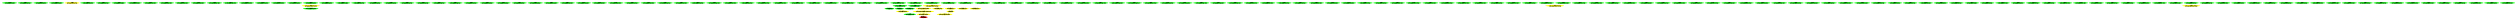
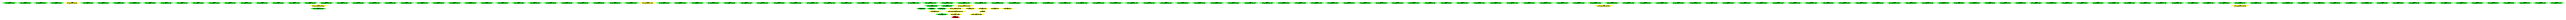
  digraph {
    rankdir=BT
    node [fillcolor=green style=filled]
    n1 [label="<spriteset>\nss_tail_light_32px_unflipped"]
    n2 [label="<spriteset>\nss_tail_light_32px_flipped"]
    n3 [label="<spriteset>\nss_tail_light_empty_unflipped"]
    n4 [fillcolor=yellow label="<switch>\nswitch_graphics_layer_tail_light_32px"]
    n5 [fillcolor=yellow label="<switch>\nswitch_cargo_capacity_by_cargo_0"]
    n6 [fillcolor=yellow label="<switch>\nswitch_cargo_capacity_by_cargo_1"]
    n7 [fillcolor=yellow label="<switch>\nswitch_cargo_capacity_by_cargo_2"]
    n8 [fillcolor=yellow label="<switch>\nswitch_cargo_capacity_by_cargo_3"]
    n9 [fillcolor=yellow label="<switch>\nswitch_cargo_capacity"]
    n10 [label="<spriteset>\nopen_car_pony_gen_5C_ss_empty_unflipped"]
    n11 [label="<spriteset>\nopen_car_pony_gen_5C_ss_loading_0_unflipped"]
    n12 [label="<spriteset>\nopen_car_pony_gen_5C_ss_loaded_0_unflipped"]
-   n13 [label="<spriteset>\nopen_car_pony_gen_5C_ss_loading_1_unflipped"]
+   n13 [fillcolor=yellow label="<spriteset>\nopen_car_pony_gen_5C_ss_loading_1_unflipped"]
    n14 [label="<spriteset>\nopen_car_pony_gen_5C_ss_loaded_1_unflipped"]
    n15 [label="<spriteset>\nopen_car_pony_gen_5C_ss_loading_2_unflipped"]
    n16 [label="<spriteset>\nopen_car_pony_gen_5C_ss_loaded_2_unflipped"]
    n17 [label="<spriteset>\nopen_car_pony_gen_5C_ss_loading_3_unflipped"]
    n18 [label="<spriteset>\nopen_car_pony_gen_5C_ss_loaded_3_unflipped"]
    n19 [label="<spriteset>\nopen_car_pony_gen_5C_ss_loading_4_unflipped"]
    n20 [label="<spriteset>\nopen_car_pony_gen_5C_ss_loaded_4_unflipped"]
    n21 [label="<spriteset>\nopen_car_pony_gen_5C_ss_loading_5_unflipped"]
    n22 [label="<spriteset>\nopen_car_pony_gen_5C_ss_loaded_5_unflipped"]
    n23 [label="<spriteset>\nopen_car_pony_gen_5C_ss_loading_6_unflipped"]
    n24 [label="<spriteset>\nopen_car_pony_gen_5C_ss_loaded_6_unflipped"]
    n25 [label="<spriteset>\nopen_car_pony_gen_5C_ss_loading_7_unflipped"]
    n26 [label="<spriteset>\nopen_car_pony_gen_5C_ss_loaded_7_unflipped"]
    n27 [label="<spriteset>\nopen_car_pony_gen_5C_ss_loading_8_unflipped"]
    n28 [label="<spriteset>\nopen_car_pony_gen_5C_ss_loaded_8_unflipped"]
+   n29 [label="<spriteset>\nopen_car_pony_gen_5C_ss_loading_9_unflipped"]
    n30 [label="<spriteset>\nopen_car_pony_gen_5C_ss_loaded_9_unflipped"]
    n31 [label="<spriteset>\nopen_car_pony_gen_5C_ss_loading_10_unflipped"]
    n32 [label="<spriteset>\nopen_car_pony_gen_5C_ss_loaded_10_unflipped"]
    n33 [label="<spriteset>\nopen_car_pony_gen_5C_ss_loading_11_unflipped"]
    n34 [label="<spriteset>\nopen_car_pony_gen_5C_ss_loaded_11_unflipped"]
    n35 [label="<spriteset>\nopen_car_pony_gen_5C_ss_loading_12_unflipped"]
    n36 [label="<spriteset>\nopen_car_pony_gen_5C_ss_loading_13_unflipped"]
    n37 [label="<spriteset>\nopen_car_pony_gen_5C_ss_loaded_13_unflipped"]
    n38 [label="<spriteset>\nopen_car_pony_gen_5C_ss_loading_14_unflipped"]
    n39 [label="<spriteset>\nopen_car_pony_gen_5C_ss_loaded_14_unflipped"]
+   n40 [label="<spriteset>\nopen_car_pony_gen_5C_ss_loading_15_unflipped"]
    n41 [label="<spriteset>\nopen_car_pony_gen_5C_ss_loaded_15_unflipped"]
    n42 [label="<spriteset>\nopen_car_pony_gen_5C_ss_loading_16_unflipped"]
    n43 [label="<spriteset>\nopen_car_pony_gen_5C_ss_loaded_16_unflipped"]
    n44 [label="<spriteset>\nopen_car_pony_gen_5C_ss_loading_17_unflipped"]
    n45 [label="<spriteset>\nopen_car_pony_gen_5C_ss_loaded_17_unflipped"]
    n46 [label="<spriteset>\nopen_car_pony_gen_5C_ss_loading_18_unflipped"]
    n47 [label="<spriteset>\nopen_car_pony_gen_5C_ss_loaded_18_unflipped"]
    n48 [label="<spriteset>\nopen_car_pony_gen_5C_ss_loading_19_unflipped"]
    n49 [label="<spriteset>\nopen_car_pony_gen_5C_ss_loaded_19_unflipped"]
    n50 [label="<spriteset>\nopen_car_pony_gen_5C_ss_loading_20_unflipped"]
    n51 [label="<spriteset>\nopen_car_pony_gen_5C_ss_loaded_20_unflipped"]
    n52 [label="<spriteset>\nopen_car_pony_gen_5C_ss_loading_21_unflipped"]
    n53 [label="<spriteset>\nopen_car_pony_gen_5C_ss_loaded_21_unflipped"]
    n54 [label="<spriteset>\nopen_car_pony_gen_5C_ss_loading_22_unflipped"]
    n55 [label="<spriteset>\nopen_car_pony_gen_5C_ss_loaded_22_unflipped"]
    n56 [label="<spriteset>\nopen_car_pony_gen_5C_ss_loading_23_unflipped"]
    n57 [label="<spriteset>\nopen_car_pony_gen_5C_ss_loaded_23_unflipped"]
    n58 [label="<spriteset>\nopen_car_pony_gen_5C_ss_loading_24_unflipped"]
    n59 [label="<spriteset>\nopen_car_pony_gen_5C_ss_loaded_24_unflipped"]
    n60 [label="<spriteset>\nopen_car_pony_gen_5C_ss_loading_25_unflipped"]
    n61 [label="<spriteset>\nopen_car_pony_gen_5C_ss_loaded_25_unflipped"]
    n62 [label="<spriteset>\nopen_car_pony_gen_5C_ss_loading_26_unflipped"]
    n63 [label="<spriteset>\nopen_car_pony_gen_5C_ss_loaded_26_unflipped"]
    n64 [label="<spriteset>\nopen_car_pony_gen_5C_ss_loading_27_unflipped"]
    n65 [label="<spriteset>\nopen_car_pony_gen_5C_ss_loaded_27_unflipped"]
    n66 [label="<spriteset>\nopen_car_pony_gen_5C_ss_loading_28_unflipped"]
    n67 [label="<spriteset>\nopen_car_pony_gen_5C_ss_loaded_28_unflipped"]
    n68 [label="<spriteset>\nopen_car_pony_gen_5C_ss_loading_29_unflipped"]
    n69 [label="<spriteset>\nopen_car_pony_gen_5C_ss_loaded_29_unflipped"]
    n70 [label="<spriteset>\nopen_car_pony_gen_5C_ss_loading_30_unflipped"]
    n71 [label="<spriteset>\nopen_car_pony_gen_5C_ss_loaded_30_unflipped"]
    n72 [label="<spriteset>\nopen_car_pony_gen_5C_ss_loading_31_unflipped"]
    n73 [label="<spriteset>\nopen_car_pony_gen_5C_ss_loaded_31_unflipped"]
    n74 [label="<spriteset>\nopen_car_pony_gen_5C_ss_loading_32_unflipped"]
    n75 [label="<spriteset>\nopen_car_pony_gen_5C_ss_loaded_32_unflipped"]
    n76 [label="<spriteset>\nopen_car_pony_gen_5C_ss_loading_33_unflipped"]
    n77 [label="<spriteset>\nopen_car_pony_gen_5C_ss_loaded_33_unflipped"]
    n78 [label="<spriteset>\nopen_car_pony_gen_5C_ss_loading_34_unflipped"]
    n79 [label="<spriteset>\nopen_car_pony_gen_5C_ss_loaded_34_unflipped"]
    n80 [label="<spriteset>\nopen_car_pony_gen_5C_ss_loading_35_unflipped"]
    n81 [label="<spriteset>\nopen_car_pony_gen_5C_ss_loaded_35_unflipped"]
    n82 [label="<spriteset>\nopen_car_pony_gen_5C_ss_loading_36_unflipped"]
    n83 [label="<spriteset>\nopen_car_pony_gen_5C_ss_loaded_36_unflipped"]
    n84 [label="<spriteset>\nopen_car_pony_gen_5C_ss_loading_37_unflipped"]
    n85 [label="<spriteset>\nopen_car_pony_gen_5C_ss_loaded_37_unflipped"]
    n86 [label="<spriteset>\nopen_car_pony_gen_5C_ss_loading_38_unflipped"]
    n87 [label="<spriteset>\nopen_car_pony_gen_5C_ss_loaded_38_unflipped"]
    n88 [label="<spriteset>\nopen_car_pony_gen_5C_ss_loading_39_unflipped"]
    n89 [label="<spriteset>\nopen_car_pony_gen_5C_ss_loaded_39_unflipped"]
    n90 [label="<spriteset>\nopen_car_pony_gen_5C_ss_empty_flipped"]
    n91 [label="<spriteset>\nopen_car_pony_gen_5C_ss_loading_0_flipped"]
    n92 [label="<spriteset>\nopen_car_pony_gen_5C_ss_loaded_0_flipped"]
    n93 [label="<spriteset>\nopen_car_pony_gen_5C_ss_loading_1_flipped"]
    n94 [label="<spriteset>\nopen_car_pony_gen_5C_ss_loaded_1_flipped"]
    n95 [label="<spriteset>\nopen_car_pony_gen_5C_ss_loading_2_flipped"]
    n96 [label="<spriteset>\nopen_car_pony_gen_5C_ss_loaded_2_flipped"]
    n97 [label="<spriteset>\nopen_car_pony_gen_5C_ss_loading_3_flipped"]
    n98 [label="<spriteset>\nopen_car_pony_gen_5C_ss_loaded_3_flipped"]
    n99 [fillcolor=yellow label="<spriteset>\nopen_car_pony_gen_5C_ss_loading_4_flipped"]
    n100 [label="<spriteset>\nopen_car_pony_gen_5C_ss_loaded_4_flipped"]
    n101 [label="<spriteset>\nopen_car_pony_gen_5C_ss_loading_5_flipped"]
    n102 [label="<spriteset>\nopen_car_pony_gen_5C_ss_loaded_5_flipped"]
+   n103 [label="<spriteset>\nopen_car_pony_gen_5C_ss_loading_6_flipped"]
    n104 [label="<spriteset>\nopen_car_pony_gen_5C_ss_loaded_6_flipped"]
    n105 [label="<spriteset>\nopen_car_pony_gen_5C_ss_loading_7_flipped"]
    n106 [label="<spriteset>\nopen_car_pony_gen_5C_ss_loaded_7_flipped"]
    n107 [label="<spriteset>\nopen_car_pony_gen_5C_ss_loading_8_flipped"]
    n108 [label="<spriteset>\nopen_car_pony_gen_5C_ss_loaded_8_flipped"]
    n109 [label="<spriteset>\nopen_car_pony_gen_5C_ss_loading_9_flipped"]
    n110 [label="<spriteset>\nopen_car_pony_gen_5C_ss_loaded_9_flipped"]
    n111 [label="<spriteset>\nopen_car_pony_gen_5C_ss_loading_10_flipped"]
    n112 [label="<spriteset>\nopen_car_pony_gen_5C_ss_loaded_10_flipped"]
    n113 [label="<spriteset>\nopen_car_pony_gen_5C_ss_loading_11_flipped"]
    n114 [label="<spriteset>\nopen_car_pony_gen_5C_ss_loaded_11_flipped"]
    n115 [label="<spriteset>\nopen_car_pony_gen_5C_ss_loading_12_flipped"]
    n116 [label="<spriteset>\nopen_car_pony_gen_5C_ss_loaded_12_flipped"]
    n117 [label="<spriteset>\nopen_car_pony_gen_5C_ss_loading_13_flipped"]
    n118 [label="<spriteset>\nopen_car_pony_gen_5C_ss_loaded_13_flipped"]
    n119 [label="<spriteset>\nopen_car_pony_gen_5C_ss_loading_14_flipped"]
    n120 [label="<spriteset>\nopen_car_pony_gen_5C_ss_loaded_14_flipped"]
    n121 [label="<spriteset>\nopen_car_pony_gen_5C_ss_loading_15_flipped"]
    n122 [fillcolor=yellow label="<switch>\nopen_car_pony_gen_5C_switch_cargo_loading_flipped"]
    n123 [label="<spriteset>\nopen_car_pony_gen_5C_ss_loaded_15_flipped"]
    n124 [label="<spriteset>\nopen_car_pony_gen_5C_ss_loading_16_flipped"]
    n125 [label="<spriteset>\nopen_car_pony_gen_5C_ss_loaded_16_flipped"]
    n126 [label="<spriteset>\nopen_car_pony_gen_5C_ss_loading_17_flipped"]
    n127 [label="<spriteset>\nopen_car_pony_gen_5C_ss_loaded_17_flipped"]
    n128 [label="<spriteset>\nopen_car_pony_gen_5C_ss_loading_18_flipped"]
    n129 [label="<spriteset>\nopen_car_pony_gen_5C_ss_loaded_18_flipped"]
    n130 [label="<spriteset>\nopen_car_pony_gen_5C_ss_loading_19_flipped"]
    n131 [label="<spriteset>\nopen_car_pony_gen_5C_ss_loaded_19_flipped"]
    n132 [label="<spriteset>\nopen_car_pony_gen_5C_ss_loading_20_flipped"]
    n133 [label="<spriteset>\nopen_car_pony_gen_5C_ss_loaded_20_flipped"]
    n134 [label="<spriteset>\nopen_car_pony_gen_5C_ss_loading_21_flipped"]
    n135 [label="<spriteset>\nopen_car_pony_gen_5C_ss_loaded_21_flipped"]
    n136 [label="<spriteset>\nopen_car_pony_gen_5C_ss_loading_22_flipped"]
    n137 [label="<spriteset>\nopen_car_pony_gen_5C_ss_loaded_22_flipped"]
    n138 [label="<spriteset>\nopen_car_pony_gen_5C_ss_loading_23_flipped"]
    n139 [label="<spriteset>\nopen_car_pony_gen_5C_ss_loaded_23_flipped"]
    n140 [label="<spriteset>\nopen_car_pony_gen_5C_ss_loading_24_flipped"]
    n141 [label="<spriteset>\nopen_car_pony_gen_5C_ss_loaded_24_flipped"]
    n142 [label="<spriteset>\nopen_car_pony_gen_5C_ss_loading_25_flipped"]
    n143 [label="<spriteset>\nopen_car_pony_gen_5C_ss_loaded_25_flipped"]
    n144 [label="<spriteset>\nopen_car_pony_gen_5C_ss_loading_26_flipped"]
    n145 [label="<spriteset>\nopen_car_pony_gen_5C_ss_loaded_26_flipped"]
    n146 [label="<spriteset>\nopen_car_pony_gen_5C_ss_loading_27_flipped"]
    n147 [label="<spriteset>\nopen_car_pony_gen_5C_ss_loaded_27_flipped"]
    n148 [label="<spriteset>\nopen_car_pony_gen_5C_ss_loading_28_flipped"]
    n149 [label="<spriteset>\nopen_car_pony_gen_5C_ss_loaded_28_flipped"]
    n150 [label="<spriteset>\nopen_car_pony_gen_5C_ss_loading_29_flipped"]
    n151 [label="<spriteset>\nopen_car_pony_gen_5C_ss_loaded_29_flipped"]
    n152 [label="<spriteset>\nopen_car_pony_gen_5C_ss_loading_30_flipped"]
    n153 [label="<spriteset>\nopen_car_pony_gen_5C_ss_loaded_30_flipped"]
    n154 [label="<spriteset>\nopen_car_pony_gen_5C_ss_loading_31_flipped"]
    n155 [label="<spriteset>\nopen_car_pony_gen_5C_ss_loaded_31_flipped"]
    n156 [label="<spriteset>\nopen_car_pony_gen_5C_ss_loading_32_flipped"]
    n157 [label="<spriteset>\nopen_car_pony_gen_5C_ss_loaded_32_flipped"]
    n158 [label="<spriteset>\nopen_car_pony_gen_5C_ss_loading_33_flipped"]
    n159 [label="<spriteset>\nopen_car_pony_gen_5C_ss_loaded_33_flipped"]
    n160 [label="<spriteset>\nopen_car_pony_gen_5C_ss_loading_34_flipped"]
    n161 [label="<spriteset>\nopen_car_pony_gen_5C_ss_loaded_34_flipped"]
    n162 [label="<spriteset>\nopen_car_pony_gen_5C_ss_loading_35_flipped"]
    n163 [label="<spriteset>\nopen_car_pony_gen_5C_ss_loaded_35_flipped"]
    n164 [label="<spriteset>\nopen_car_pony_gen_5C_ss_loading_36_flipped"]
    n165 [label="<spriteset>\nopen_car_pony_gen_5C_ss_loaded_36_flipped"]
    n166 [label="<spriteset>\nopen_car_pony_gen_5C_ss_loading_37_flipped"]
    n167 [label="<spriteset>\nopen_car_pony_gen_5C_ss_loaded_37_flipped"]
    n168 [label="<spriteset>\nopen_car_pony_gen_5C_ss_loading_38_flipped"]
    n169 [label="<spriteset>\nopen_car_pony_gen_5C_ss_loaded_38_flipped"]
    n170 [label="<spriteset>\nopen_car_pony_gen_5C_ss_loading_39_flipped"]
    n171 [label="<spriteset>\nopen_car_pony_gen_5C_ss_loaded_39_flipped"]
    n172 [fillcolor=yellow label="<switch>\nopen_car_pony_gen_5C_switch_cargo_loading_unflipped"]
    n173 [fillcolor=yellow label="<switch>\nopen_car_pony_gen_5C_switch_cargo_loaded_unflipped"]
    n174 [fillcolor=yellow label="<switch>\nopen_car_pony_gen_5C_switch_cargo_loaded_flipped"]
    n175 [fillcolor=yellow label="<switch>\nopen_car_pony_gen_5C_switch_graphics_vehicle"]
    n176 [label="<spriteset>\nopen_car_pony_gen_5C_ss_purchase"]
    n177 [fillcolor=yellow label="<switch>\nopen_car_pony_gen_5C_switch_set_layers_register_more_sprites"]
    n178 [fillcolor=yellow label="<switch>\nopen_car_pony_gen_5C_switch_graphics"]
    n179 [fillcolor=yellow label="<switch>\nopen_car_pony_gen_5C_switch_cargo_capacity"]
    n180 [fillcolor=red label="<FEAT_TRAINS 2470>\nopen_car_pony_gen_5C"]
    n4 -> n1
    n4 -> n2
    n4 -> n3
    n9 -> n5
    n9 -> n6
    n9 -> n7
    n9 -> n8
    n121 -> n122
    n122 -> n91
    n122 -> n93
    n122 -> n95
    n122 -> n97
    n122 -> n99
    n122 -> n101
+   n122 -> n103
    n122 -> n105
    n122 -> n107
    n122 -> n109
    n122 -> n111
    n122 -> n113
    n122 -> n115
    n122 -> n117
    n122 -> n119
    n122 -> n124
    n122 -> n126
    n122 -> n128
    n122 -> n130
    n122 -> n132
    n122 -> n134
    n122 -> n136
    n122 -> n138
    n122 -> n140
    n122 -> n142
    n122 -> n144
    n122 -> n146
    n122 -> n148
    n122 -> n150
    n122 -> n152
    n122 -> n154
    n122 -> n156
    n122 -> n158
    n122 -> n160
    n122 -> n162
    n122 -> n164
    n122 -> n166
    n122 -> n168
    n122 -> n170
    n172 -> n11
    n172 -> n13
    n172 -> n15
    n172 -> n17
    n172 -> n19
    n172 -> n21
    n172 -> n23
    n172 -> n25
    n172 -> n27
+   n172 -> n29
    n172 -> n31
    n172 -> n33
    n172 -> n35
    n172 -> n36
    n172 -> n38
+   n172 -> n40
    n172 -> n42
    n172 -> n44
    n172 -> n46
    n172 -> n48
    n172 -> n50
    n172 -> n52
    n172 -> n54
    n172 -> n56
    n172 -> n58
    n172 -> n60
    n172 -> n62
    n172 -> n64
    n172 -> n66
    n172 -> n68
    n172 -> n70
    n172 -> n72
    n172 -> n74
    n172 -> n76
    n172 -> n78
    n172 -> n80
    n172 -> n82
    n172 -> n84
    n172 -> n86
    n172 -> n88
    n173 -> n12
    n173 -> n14
    n173 -> n16
    n173 -> n18
    n173 -> n20
    n173 -> n22
    n173 -> n24
    n173 -> n26
    n173 -> n28
    n173 -> n30
    n173 -> n32
    n173 -> n34
    n173 -> n37
    n173 -> n39
    n173 -> n41
    n173 -> n43
    n173 -> n45
    n173 -> n47
    n173 -> n49
    n173 -> n51
    n173 -> n53
    n173 -> n55
    n173 -> n57
    n173 -> n59
    n173 -> n61
    n173 -> n63
    n173 -> n65
    n173 -> n67
    n173 -> n69
    n173 -> n71
    n173 -> n73
    n173 -> n75
    n173 -> n77
    n173 -> n79
    n173 -> n81
    n173 -> n83
    n173 -> n85
    n173 -> n87
    n173 -> n89
    n174 -> n92
    n174 -> n94
    n174 -> n96
    n174 -> n98
    n174 -> n100
    n174 -> n102
    n174 -> n104
    n174 -> n106
    n174 -> n108
    n174 -> n110
    n174 -> n112
    n174 -> n114
    n174 -> n116
    n174 -> n118
    n174 -> n120
    n174 -> n123
    n174 -> n125
    n174 -> n127
    n174 -> n129
    n174 -> n131
    n174 -> n133
    n174 -> n135
    n174 -> n137
    n174 -> n139
    n174 -> n141
    n174 -> n143
    n174 -> n145
    n174 -> n147
    n174 -> n149
    n174 -> n151
    n174 -> n153
    n174 -> n155
    n174 -> n157
    n174 -> n159
    n174 -> n161
    n174 -> n163
    n174 -> n165
    n174 -> n167
    n174 -> n169
    n174 -> n171
    n175 -> n10
    n175 -> n90
    n175 -> n122
    n175 -> n172
    n175 -> n173
    n175 -> n174
    n177 -> n175
    n178 -> n4
    n178 -> n177
    n179 -> n9
    n180 -> n176
    n180 -> n178
    n180 -> n179
  }
